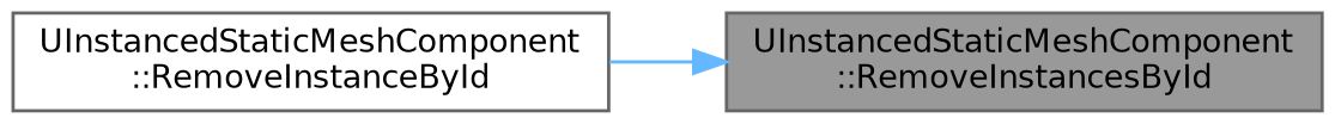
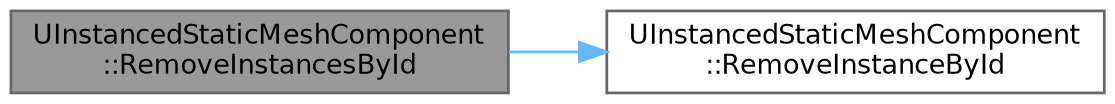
  digraph {
    rankdir=RL
    node [fontname=Helvetica fontsize=10 shape=box style=filled]
    n1 [color=gray40 fillcolor=grey60 fontcolor=black height=0.2 label="UInstancedStaticMeshComponent\l::RemoveInstancesById" width=0.4]
    n2 [color=grey40 fillcolor=white height=0.2 label="UInstancedStaticMeshComponent\l::RemoveInstanceById" width=0.4]
-   n1 -> n2 [color=steelblue1 dir=back fontname=Helvetica fontsize=10 labelfontname=Helvetica labelfontsize=10 style=solid]
+   n2 -> n1 [color=steelblue1 dir=back fontname=Helvetica fontsize=10 labelfontname=Helvetica labelfontsize=10 style=solid]
  }
